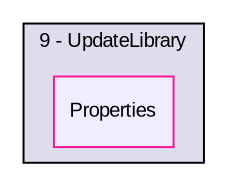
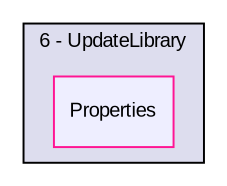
  digraph {
    compound=true
    fontname="Liberation Sans"
    n1 [fillcolor="#eeeeff" fontname="Liberation Sans" fontsize=10 label=Properties pencolor=black shape=box style=filled color=deeppink]
    subgraph cluster_1 {
      bgcolor="#ddddee"
      fontsize=10
-     label="9 - UpdateLibrary"
+     label="6 - UpdateLibrary"
      pencolor=black
      n1
    }
  }
